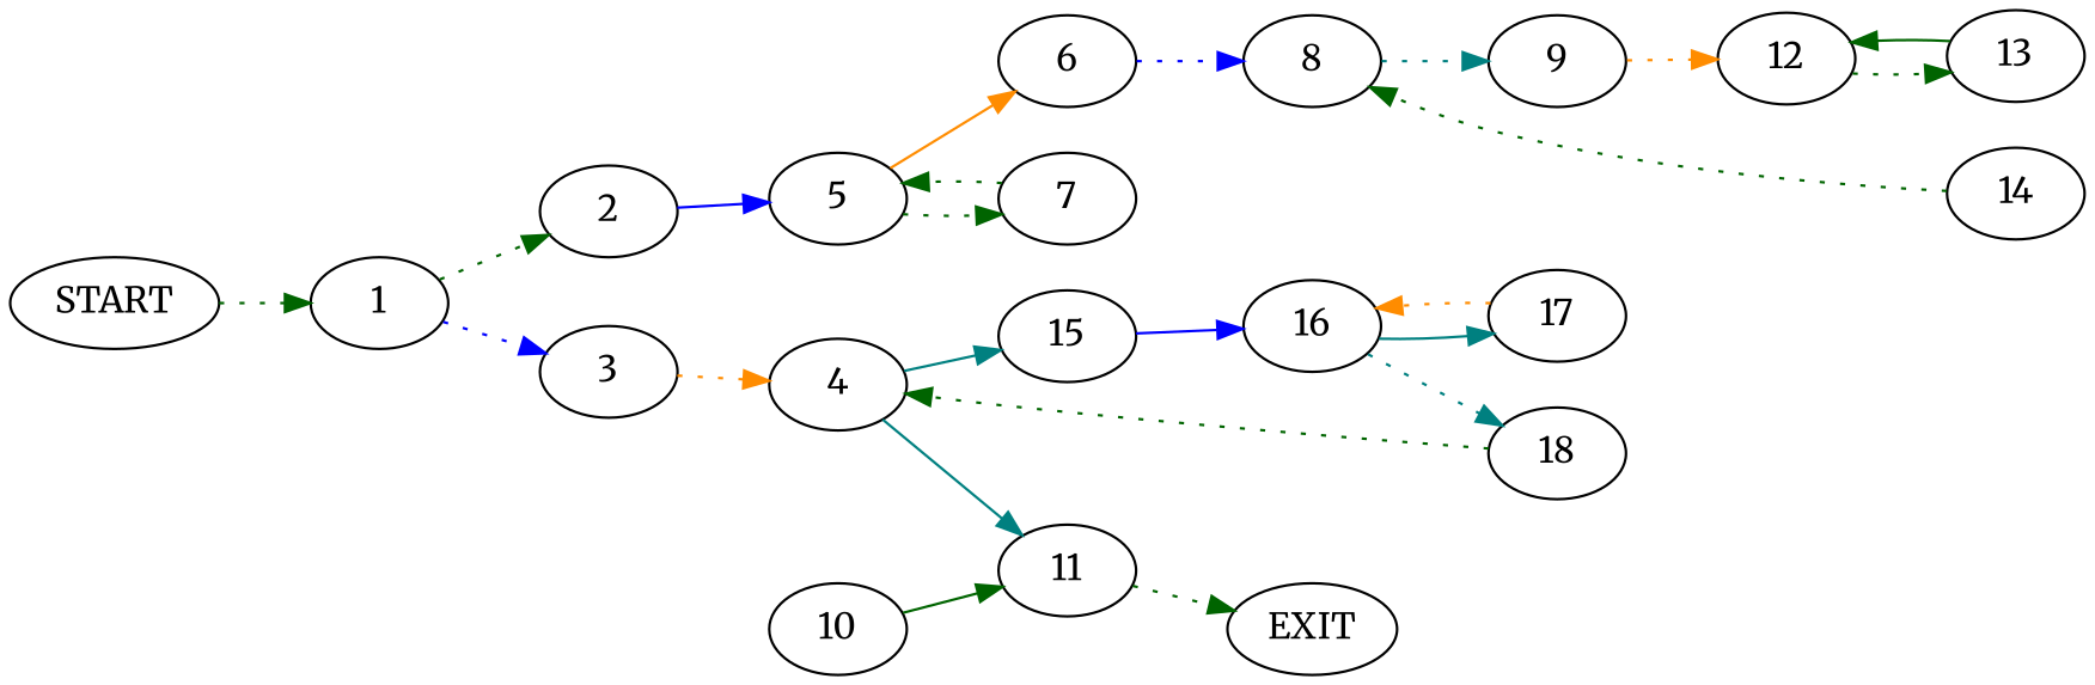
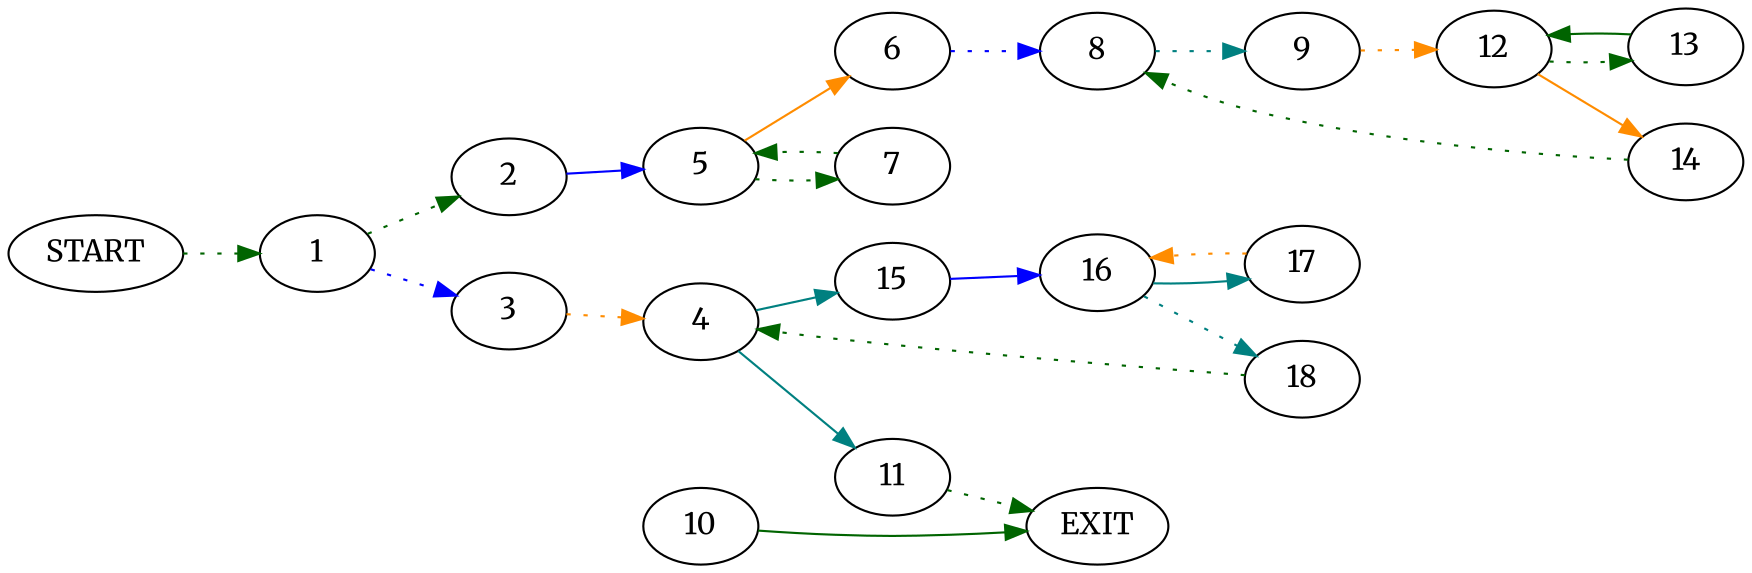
  digraph {
    fontname=Merriweather
    rankdir=LR
    node [fontname=Merriweather]
    edge [color=darkgreen fontname=Merriweather style=dotted]
    n1 [label=START]
    1
    2
    3
    n5 [label=EXIT]
    5
    4
    6
    7
    11
    15
    16
    8
    9
    12
    10
    13
    14
    17
    18
    n1 -> 1
    1 -> 2
    1 -> 3 [color=blue]
    2 -> 5 [color=blue style=solid]
    3 -> 4 [color=darkorange]
    5 -> 6 [color=darkorange style=solid]
    5 -> 7
    4 -> 11 [color=teal style=solid]
    4 -> 15 [color=teal style=solid]
    6 -> 8 [color=blue]
    7 -> 5
    11 -> n5
    15 -> 16 [color=blue style=solid]
    16 -> 17 [color=teal style=solid]
    16 -> 18 [color=teal]
    8 -> 9 [color=teal]
    9 -> 12 [color=darkorange]
    12 -> 13
-   10 -> 11 [style=solid]
+   12 -> 14 [color=darkorange style=solid]
+   10 -> n5 [style=solid]
    13 -> 12 [style=solid]
    14 -> 8
    17 -> 16 [color=darkorange]
    18 -> 4
  }
